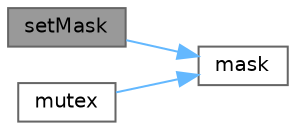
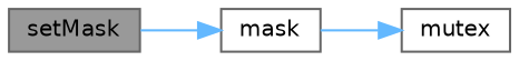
  digraph {
    rankdir=LR
    node [color=grey40 fillcolor=white fontname=Helvetica fontsize=10 shape=box style=filled]
    edge [color=steelblue1 fontname=Helvetica fontsize=10 labelfontname=Helvetica labelfontsize=10 style=solid]
    n1 [color=gray40 fillcolor=grey60 fontcolor=black height=0.2 label=setMask width=0.4]
    n2 [height=0.2 label=mask width=0.4]
    n3 [height=0.2 label=mutex width=0.4]
    n1 -> n2
-   n3 -> n2
+   n2 -> n3
  }
